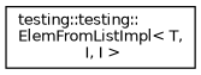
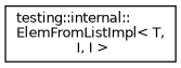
  digraph {
    rankdir=TB
-   n1 [color=black fillcolor=white fontname=Helvetica fontsize=10 height=0.2 label="testing::testing::\lElemFromListImpl\< T,\l I, I \>" shape=record style=filled width=0.4]
+   n1 [color=black fillcolor=white fontname=Helvetica fontsize=10 height=0.2 label="testing::internal::\lElemFromListImpl\< T,\l I, I \>" shape=record style=filled width=0.4]
  }
